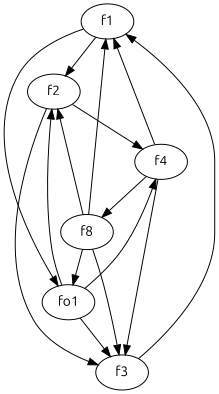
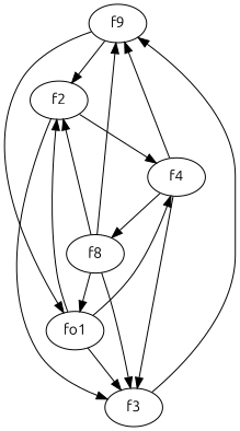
  strict digraph {
    fontname=Ubuntu
    node [fontname=Ubuntu]
    edge [fontname=Ubuntu weight=2]
-   f1
+   f1 [label=f9]
    f2
    fo1
    f4
    f3
    n6 [label=f8]
    f1 -> f2
    f1 -> fo1
    f2 -> f4
    f2 -> f3
    fo1 -> f2
    fo1 -> f4
    fo1 -> f3
    f4 -> f1
    f4 -> f3
    f4 -> n6
    f3 -> f1
    n6 -> f1
    n6 -> f2
    n6 -> fo1
    n6 -> f3
  }
